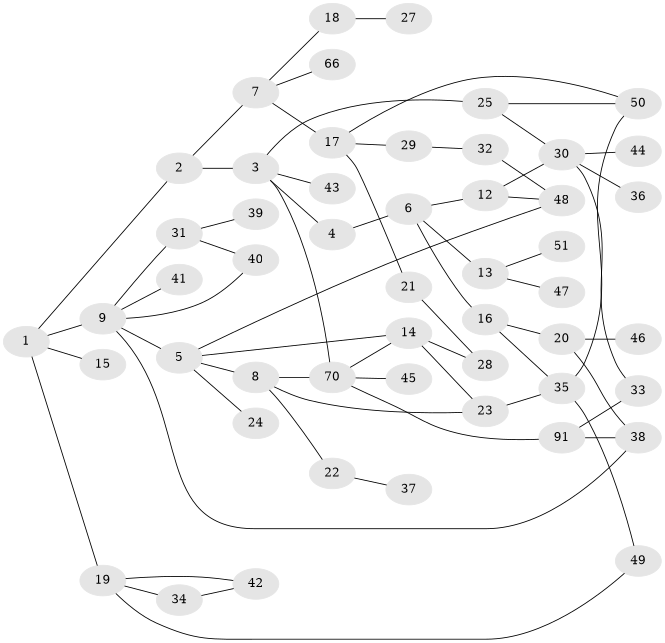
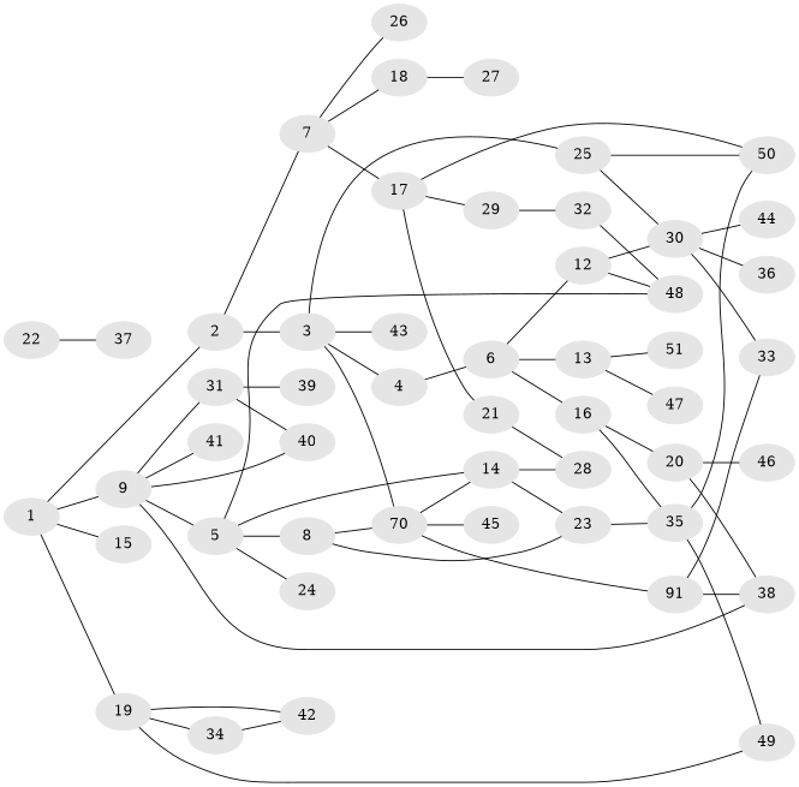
  graph {
    rankdir=LR
    node [color=gray90 style=filled]
    1
    2
    9
    15
    19
    3
    7
    5
    8
    14
    24
    48
    31
    38
    40
    41
    34
    42
    49
    4
    n21 [label=70]
    25
    43
    17
    18
-   26 [label=66]
+   26
    6
    n28 [label=91]
    45
    30
    50
    12
    13
    16
    22
    23
    28
    47
    51
    20
    35
    21
    29
    27
    37
    39
    33
    36
    44
    46
    32
    1 -- 2
    1 -- 9
    1 -- 15
    1 -- 19
    2 -- 3
    2 -- 7
    9 -- 5
    9 -- 31
    9 -- 38
    9 -- 40
    9 -- 41
    19 -- 34
    19 -- 42
    19 -- 49
    3 -- 4
    3 -- n21
    3 -- 25
    3 -- 43
    7 -- 17
    7 -- 18
    7 -- 26
    5 -- 8
    5 -- 14
    5 -- 24
    5 -- 48
    8 -- n21
-   8 -- 22
    8 -- 23
    14 -- 23
    14 -- 28
    31 -- 40
    31 -- 39
    34 -- 42
    4 -- 6
    n21 -- 14
    n21 -- n28
    n21 -- 45
    25 -- 30
    25 -- 50
    17 -- 50
    17 -- 21
    17 -- 29
    18 -- 27
    6 -- 12
    6 -- 13
    6 -- 16
    n28 -- 38
    n28 -- 33
    30 -- 33
    30 -- 36
    30 -- 44
    12 -- 48
    12 -- 30
    13 -- 47
    13 -- 51
    16 -- 20
    16 -- 35
    22 -- 37
    23 -- 35
    20 -- 38
    20 -- 46
    35 -- 49
    35 -- 50
    21 -- 28
    29 -- 32
    32 -- 48
  }
